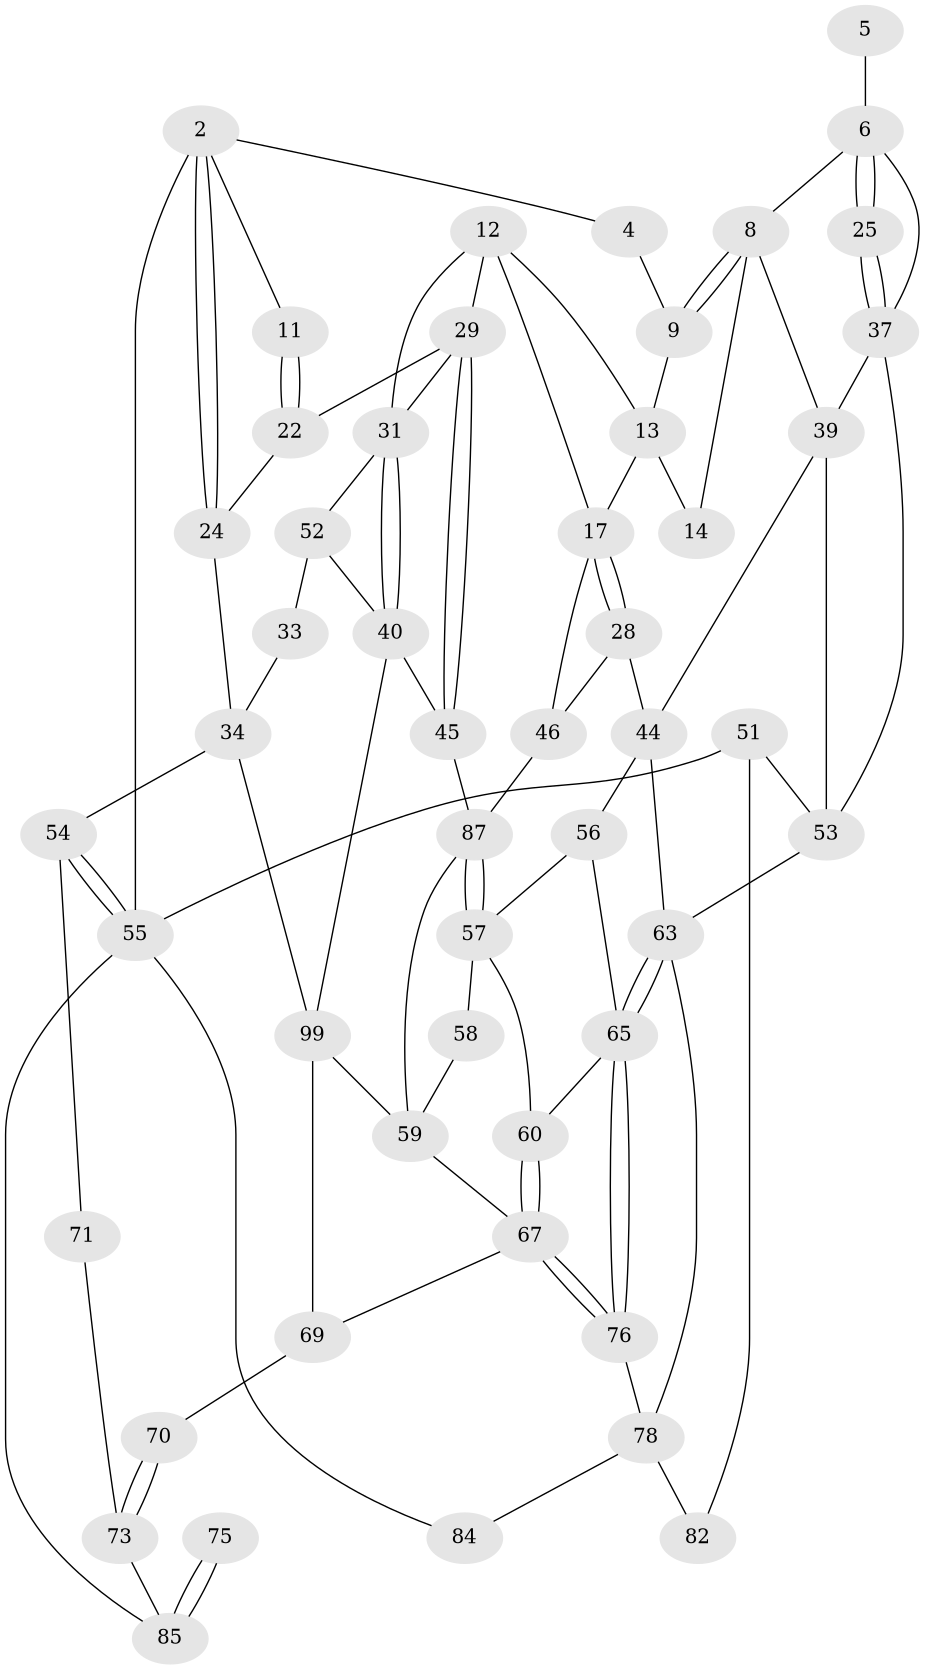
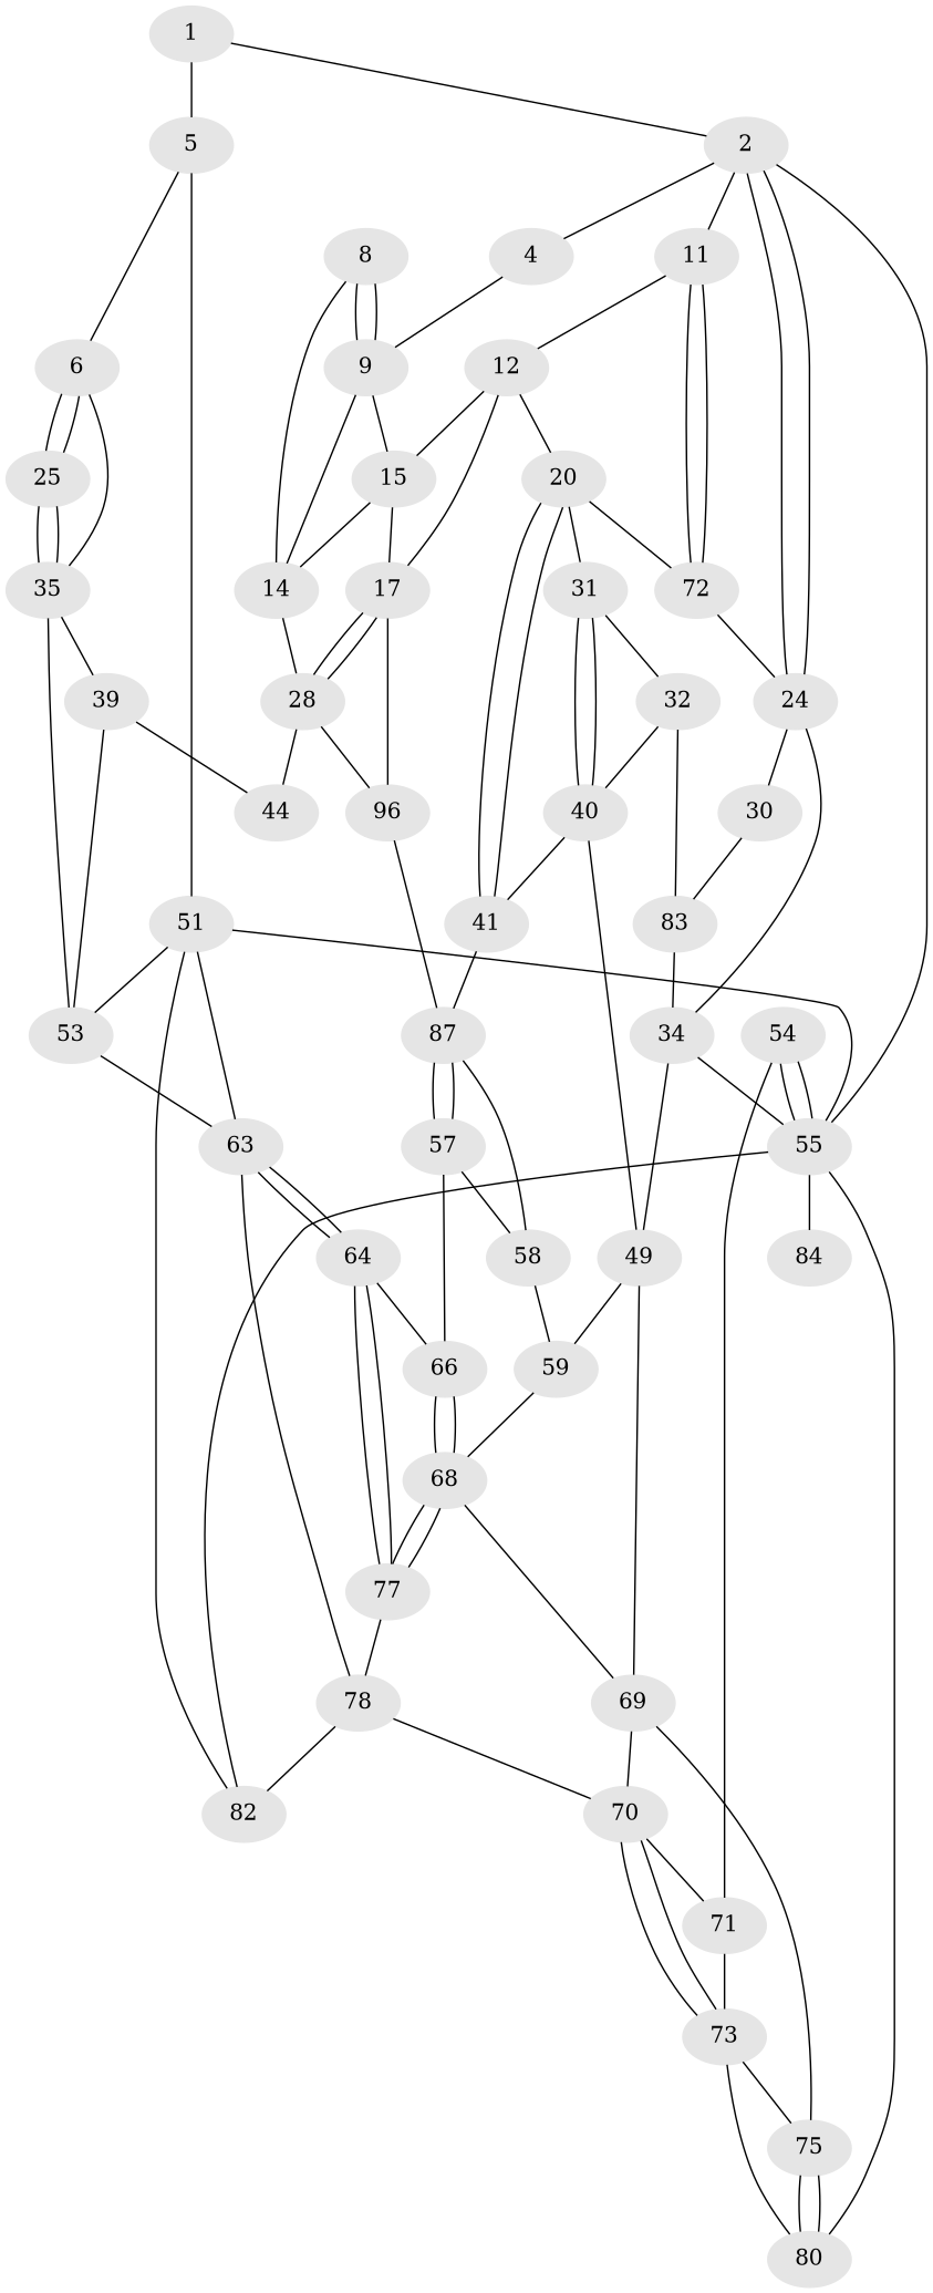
  graph {
    node [color=gray90 style=filled]
    2 [super="+3"]
+   1
    5 [super="+16"]
    4
    11
    24 [super="+29"]
    55 [super="+83"]
    6 [super="+7"]
    51 [super="+52"]
    9 [super="+10"]
    12 [super="+19"]
-   22 [super="+23"]
+   22 [super="+23" label=72]
+   30
    34 [super="+50"]
    82
-   80 [super="+81" label=85]
+   80 [super="+81"]
    84
    14 [super="+26"]
-   13 [super="+15"]
+   13 [super="+15" label=15]
    25
    8 [super="+27"]
-   37 [super="+38"]
+   37 [super="+38" label=35]
    53 [super="+62"]
    63 [super="+76"]
    39 [super="+43"]
    28 [super="+45"]
    44
    17 [super="+18"]
-   20 [super="+21" label=29]
-   46
+   20 [super="+21"]
+   46 [label=96]
    31
-   41 [label=45]
+   41
    n33 [label=87 super="+48"]
-   32 [super="+36" label=52]
+   32 [super="+36"]
    40 [super="+42"]
-   33 [super="+35"]
-   49 [super="+60" label=99]
+   33 [super="+35" label=83]
+   49 [super="+60"]
    54
-   56
    59
    69 [super="+72"]
    71
    57 [super="+61"]
    58
-   64 [super="+65" label=65]
-   66 [label=60]
-   67 [super="+68"]
+   64 [super="+65"]
+   66
+   67 [super="+68" label=68]
    70
    75
    78 [super="+79"]
    73 [super="+74"]
-   77 [label=76]
+   77
    2 -- 4
    2 -- 11
    2 -- 24
    2 -- 24
    2 -- 55
+   1 -- 2
+   1 -- 5 [weight=2]
    5 -- 6
+   5 -- 51
    4 -- 9
-   31 -- 12
+   11 -- 12
    11 -- 22
    11 -- 22
+   24 -- 30
    24 -- 34
+   55 -- 82
    55 -- 80
    55 -- 84
    6 -- 25
    6 -- 25
-   6 -- 8
    6 -- 37
    51 -- 55
    51 -- 82
    51 -- 53
-   44 -- 63
+   51 -- 63
+   9 -- 14
    9 -- 13
    12 -- 13
    12 -- 17
    12 -- 20
    22 -- 24
+   30 -- 33
    34 -- 49
-   34 -- 54
+   34 -- 55
+   14 -- 28
    13 -- 14
    13 -- 17
    25 -- 37
    25 -- 37
    8 -- 9
    8 -- 9
    8 -- 14
-   8 -- 39
    37 -- 53
    37 -- 39
    53 -- 63
    63 -- 64
    63 -- 64
    63 -- 78
    39 -- 53
    39 -- 44
    28 -- 44
    28 -- 46
-   44 -- 56
    17 -- 28
    17 -- 28
    17 -- 46
    20 -- 22
    20 -- 31
    20 -- 41
    20 -- 41
    46 -- n33
    31 -- 32
    31 -- 40
    31 -- 40
    41 -- n33
    n33 -- 57
    n33 -- 57
-   n33 -- 59
+   n33 -- 58
    32 -- 40
    32 -- 33 [weight=2]
    40 -- 41
    40 -- 49
    33 -- 34
    49 -- 59
    49 -- 69
    54 -- 55
    54 -- 55
    54 -- 71
-   56 -- 57
-   56 -- 64
    59 -- 67
    69 -- 70
+   69 -- 75
    71 -- 73
    57 -- 58
    57 -- 66
    58 -- 59
    64 -- 66
    64 -- 77
    64 -- 77
    66 -- 67
    66 -- 67
    67 -- 69
    67 -- 77
    67 -- 77
+   70 -- 71
    70 -- 73
    70 -- 73
    75 -- 80
    75 -- 80
    78 -- 82
-   78 -- 84
+   78 -- 70
    73 -- 80
+   73 -- 75
    77 -- 78
  }
